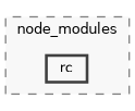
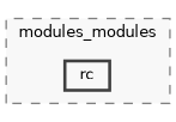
  digraph {
    compound=true
    rankdir=LR
    n1 [color=grey25 fillcolor="#f8f8f8" fontname=Helvetica fontsize=10 height=0.2 label=rc shape=box style="filled,bold" width=0.4]
    subgraph cluster_1 {
      bgcolor="#f8f8f8"
      fontname=Helvetica
      fontsize=10
-     label=node_modules
+     label=modules_modules
      pencolor=grey50
      style="filled,dashed"
      n1
    }
  }
